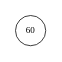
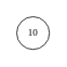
  <mxCell id="0" />
  <mxCell id="1" parent="0" />
- <mxCell id="2" value="60" style="ellipse;whiteSpace=wrap;html=1;aspect=fixed;fontFamily=Fira Code;" parent="1" vertex="1"><mxGeometry x="20" y="20" width="40" height="40" as="geometry" /></mxCell>
+ <mxCell id="2" value="10" style="ellipse;whiteSpace=wrap;html=1;aspect=fixed;fontFamily=Fira Code;" parent="1" vertex="1"><mxGeometry x="20" y="20" width="40" height="40" as="geometry" /></mxCell>
